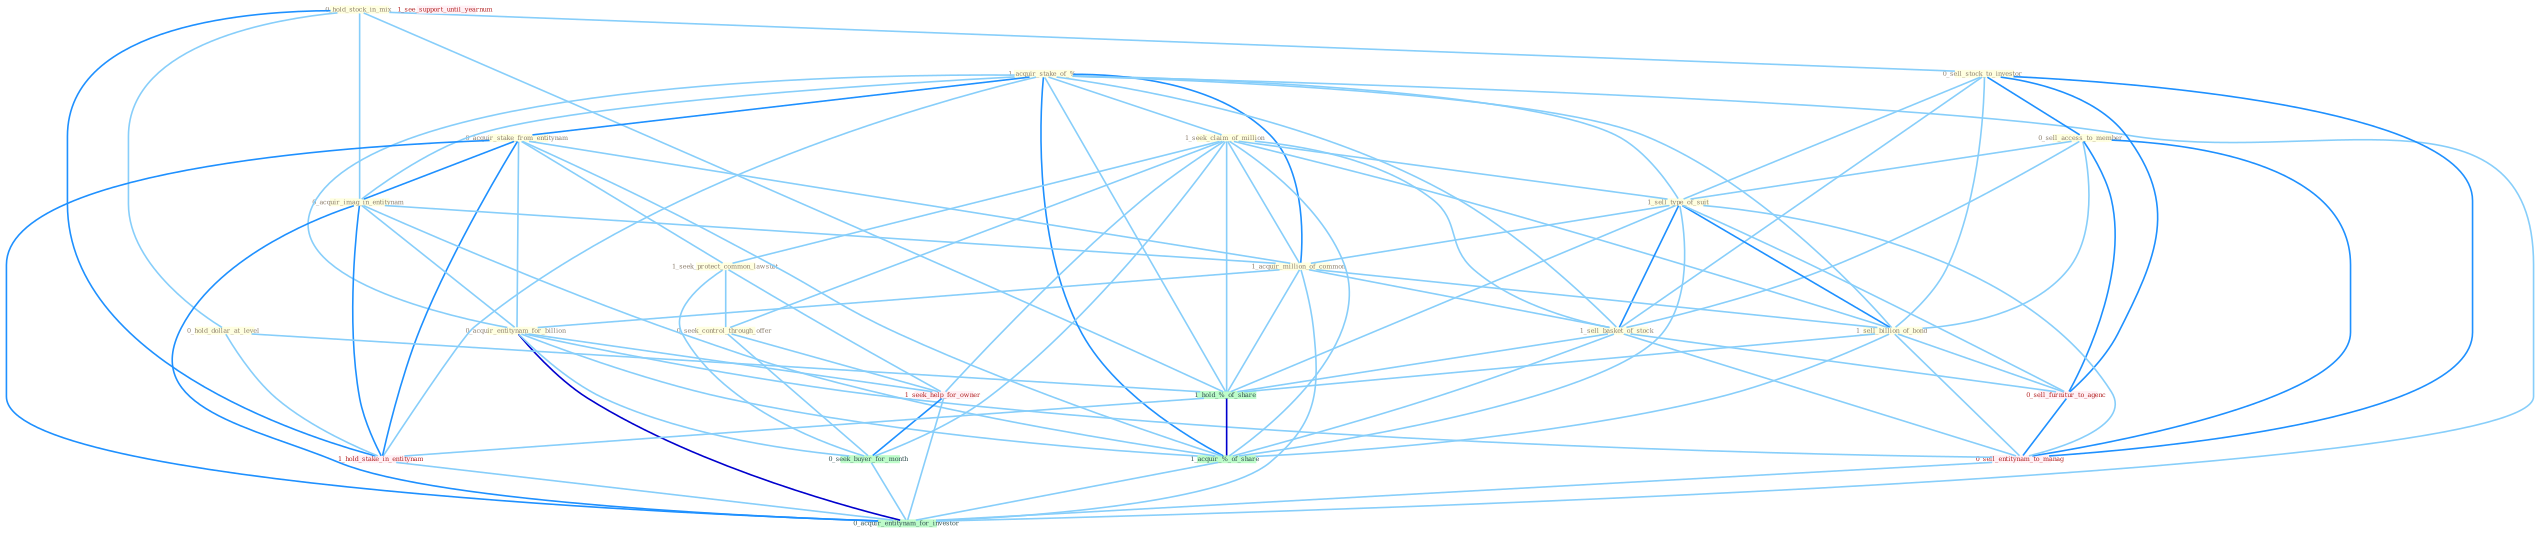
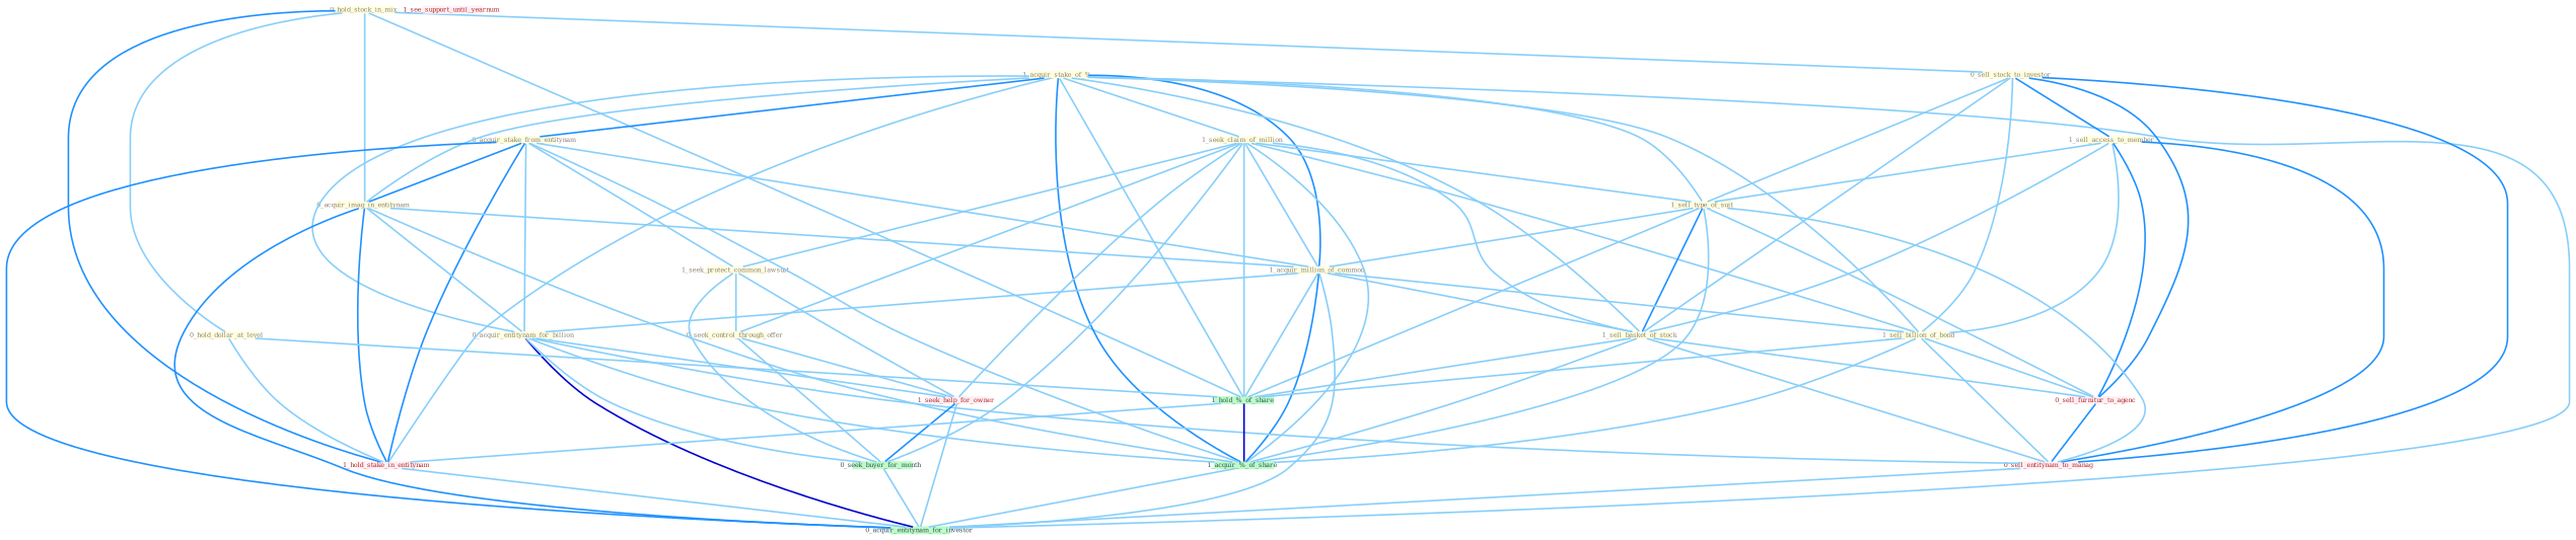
  graph {
    node [color="#ffffe0" fixedsize=true fontcolor="#8b7d6b" fontsize=4 shape=polygon style=filled]
    edge [color="#87cefa" w=1]
    "0_hold_stock_in_mix " [height=.06 width=.5]
    "1_acquir_stake_of_% " [height=.06 width=.5]
    "0_sell_stock_to_investor " [height=.06 width=.5]
    "0_acquir_stake_from_entitynam " [height=.06 width=.5]
    "1_seek_claim_of_million " [height=.06 width=.5]
-   "0_sell_access_to_member " [height=.06 width=.5]
+   "0_sell_access_to_member " [height=.06 width=.5 label="1_sell_access_to_member"]
    "0_acquir_imag_in_entitynam " [height=.06 width=.5]
    "1_sell_type_of_suit " [height=.06 width=.5]
    n9 [height=.06 label="1_seek_protect_common_lawsuit" width=.5]
    "1_acquir_million_of_common " [height=.06 width=.5]
    "1_sell_billion_of_bond " [height=.06 width=.5]
    "0_acquir_entitynam_for_billion " [height=.06 width=.5]
    "0_hold_dollar_at_level " [height=.06 width=.5]
    "0_seek_control_through_offer " [height=.06 width=.5]
    "1_sell_basket_of_stock " [height=.06 width=.5]
    "1_hold_stake_in_entitynam " [color="#fff0f5" fontcolor="#b22222" height=.06 width=.5]
    "1_seek_help_for_owner " [color="#fff0f5" fontcolor="#b22222" height=.06 width=.5]
    "1_see_support_until_yearnum " [color="#fff0f5" fontcolor="#b22222" height=.06 width=.5]
    "0_sell_furnitur_to_agenc " [color="#fff0f5" fontcolor="#b22222" height=.06 width=.5]
    "0_sell_entitynam_to_manag " [color="#fff0f5" fontcolor="#b22222" height=.06 width=.5]
    "1_hold_%_of_share " [color="#BDFCC9" fontcolor="#2f4f4f" height=.06 width=.5]
    "1_acquir_%_of_share " [color="#BDFCC9" fontcolor="#2f4f4f" height=.06 width=.5]
    n23 [color="#BDFCC9" fontcolor="#2f4f4f" height=.06 label="0_acquir_entitynam_for_investor" width=.5]
    "0_seek_buyer_for_month " [color="#BDFCC9" fontcolor="#2f4f4f" height=.06 width=.5]
    subgraph sub_1 {
      "0_hold_stock_in_mix "
      "1_acquir_stake_of_% "
      "0_sell_stock_to_investor "
      "0_acquir_stake_from_entitynam "
      "1_seek_claim_of_million "
      "0_sell_access_to_member "
      "0_acquir_imag_in_entitynam "
      "1_sell_type_of_suit "
      n9
      "1_acquir_million_of_common "
      "1_sell_billion_of_bond "
      "0_acquir_entitynam_for_billion "
      "0_hold_dollar_at_level "
      "0_seek_control_through_offer "
      "1_sell_basket_of_stock "
    }
    subgraph sub_2 {
      "1_hold_stake_in_entitynam "
      "1_seek_help_for_owner "
      "1_see_support_until_yearnum "
      "0_sell_furnitur_to_agenc "
      "0_sell_entitynam_to_manag "
    }
    "0_hold_stock_in_mix " -- "0_sell_stock_to_investor "
    "0_hold_stock_in_mix " -- "0_acquir_imag_in_entitynam "
    "0_hold_stock_in_mix " -- "0_hold_dollar_at_level "
    "0_hold_stock_in_mix " -- "1_hold_stake_in_entitynam " [color="#1e90ff" w=2]
    "0_hold_stock_in_mix " -- "1_hold_%_of_share "
    "1_acquir_stake_of_% " -- "0_acquir_stake_from_entitynam " [color="#1e90ff" w=2]
    "1_acquir_stake_of_% " -- "1_seek_claim_of_million "
    "1_acquir_stake_of_% " -- "0_acquir_imag_in_entitynam "
    "1_acquir_stake_of_% " -- "1_sell_type_of_suit "
    "1_acquir_stake_of_% " -- "1_acquir_million_of_common " [color="#1e90ff" w=2]
    "1_acquir_stake_of_% " -- "1_sell_billion_of_bond "
    "1_acquir_stake_of_% " -- "0_acquir_entitynam_for_billion "
    "1_acquir_stake_of_% " -- "1_sell_basket_of_stock "
    "1_acquir_stake_of_% " -- "1_hold_stake_in_entitynam "
    "1_acquir_stake_of_% " -- "1_hold_%_of_share "
    "1_acquir_stake_of_% " -- "1_acquir_%_of_share " [color="#1e90ff" w=2]
    "1_acquir_stake_of_% " -- n23
    "0_sell_stock_to_investor " -- "0_sell_access_to_member " [color="#1e90ff" w=2]
    "0_sell_stock_to_investor " -- "1_sell_type_of_suit "
    "0_sell_stock_to_investor " -- "1_sell_billion_of_bond "
    "0_sell_stock_to_investor " -- "1_sell_basket_of_stock "
    "0_sell_stock_to_investor " -- "0_sell_furnitur_to_agenc " [color="#1e90ff" w=2]
    "0_sell_stock_to_investor " -- "0_sell_entitynam_to_manag " [color="#1e90ff" w=2]
    "0_acquir_stake_from_entitynam " -- "0_acquir_imag_in_entitynam " [color="#1e90ff" w=2]
    "0_acquir_stake_from_entitynam " -- n9
    "0_acquir_stake_from_entitynam " -- "1_acquir_million_of_common "
    "0_acquir_stake_from_entitynam " -- "0_acquir_entitynam_for_billion "
    "0_acquir_stake_from_entitynam " -- "1_hold_stake_in_entitynam " [color="#1e90ff" w=2]
    "0_acquir_stake_from_entitynam " -- "1_acquir_%_of_share "
    "0_acquir_stake_from_entitynam " -- n23 [color="#1e90ff" w=2]
    "1_seek_claim_of_million " -- "1_sell_type_of_suit "
    "1_seek_claim_of_million " -- n9
    "1_seek_claim_of_million " -- "1_acquir_million_of_common "
    "1_seek_claim_of_million " -- "1_sell_billion_of_bond "
    "1_seek_claim_of_million " -- "0_seek_control_through_offer "
    "1_seek_claim_of_million " -- "1_sell_basket_of_stock "
    "1_seek_claim_of_million " -- "1_seek_help_for_owner "
    "1_seek_claim_of_million " -- "1_hold_%_of_share "
    "1_seek_claim_of_million " -- "1_acquir_%_of_share "
    "1_seek_claim_of_million " -- "0_seek_buyer_for_month "
    "0_sell_access_to_member " -- "1_sell_type_of_suit "
    "0_sell_access_to_member " -- "1_sell_billion_of_bond "
    "0_sell_access_to_member " -- "1_sell_basket_of_stock "
    "0_sell_access_to_member " -- "0_sell_furnitur_to_agenc " [color="#1e90ff" w=2]
    "0_sell_access_to_member " -- "0_sell_entitynam_to_manag " [color="#1e90ff" w=2]
    "0_acquir_imag_in_entitynam " -- "1_acquir_million_of_common "
    "0_acquir_imag_in_entitynam " -- "0_acquir_entitynam_for_billion "
    "0_acquir_imag_in_entitynam " -- "1_hold_stake_in_entitynam " [color="#1e90ff" w=2]
    "0_acquir_imag_in_entitynam " -- "1_acquir_%_of_share "
    "0_acquir_imag_in_entitynam " -- n23 [color="#1e90ff" w=2]
    "1_sell_type_of_suit " -- "1_acquir_million_of_common "
-   "1_sell_type_of_suit " -- "1_sell_billion_of_bond " [color="#1e90ff" w=2]
    "1_sell_type_of_suit " -- "1_sell_basket_of_stock " [color="#1e90ff" w=2]
    "1_sell_type_of_suit " -- "0_sell_furnitur_to_agenc "
    "1_sell_type_of_suit " -- "0_sell_entitynam_to_manag "
    "1_sell_type_of_suit " -- "1_hold_%_of_share "
    "1_sell_type_of_suit " -- "1_acquir_%_of_share "
    n9 -- "0_seek_control_through_offer "
    n9 -- "1_seek_help_for_owner "
    n9 -- "0_seek_buyer_for_month "
    "1_acquir_million_of_common " -- "1_sell_billion_of_bond "
    "1_acquir_million_of_common " -- "0_acquir_entitynam_for_billion "
    "1_acquir_million_of_common " -- "1_sell_basket_of_stock "
    "1_acquir_million_of_common " -- "1_hold_%_of_share "
+   "1_acquir_million_of_common " -- "1_acquir_%_of_share " [color="#1e90ff" w=2]
    "1_acquir_million_of_common " -- n23
    "1_sell_billion_of_bond " -- "0_sell_furnitur_to_agenc "
    "1_sell_billion_of_bond " -- "0_sell_entitynam_to_manag "
    "1_sell_billion_of_bond " -- "1_hold_%_of_share "
    "1_sell_billion_of_bond " -- "1_acquir_%_of_share "
    "0_acquir_entitynam_for_billion " -- "1_seek_help_for_owner "
    "0_acquir_entitynam_for_billion " -- "0_sell_entitynam_to_manag "
    "0_acquir_entitynam_for_billion " -- "1_acquir_%_of_share "
    "0_acquir_entitynam_for_billion " -- n23 [color="#0000cd" w=3]
    "0_acquir_entitynam_for_billion " -- "0_seek_buyer_for_month "
    "0_hold_dollar_at_level " -- "1_hold_stake_in_entitynam "
    "0_hold_dollar_at_level " -- "1_hold_%_of_share "
    "0_seek_control_through_offer " -- "1_seek_help_for_owner "
    "0_seek_control_through_offer " -- "0_seek_buyer_for_month "
    "1_sell_basket_of_stock " -- "0_sell_furnitur_to_agenc "
    "1_sell_basket_of_stock " -- "0_sell_entitynam_to_manag "
    "1_sell_basket_of_stock " -- "1_hold_%_of_share "
    "1_sell_basket_of_stock " -- "1_acquir_%_of_share "
    "1_hold_stake_in_entitynam " -- n23
    "1_seek_help_for_owner " -- n23
    "1_seek_help_for_owner " -- "0_seek_buyer_for_month " [color="#1e90ff" w=2]
    "0_sell_furnitur_to_agenc " -- "0_sell_entitynam_to_manag " [color="#1e90ff" w=2]
    "0_sell_entitynam_to_manag " -- n23
    "1_hold_%_of_share " -- "1_hold_stake_in_entitynam "
    "1_hold_%_of_share " -- "1_acquir_%_of_share " [color="#0000cd" w=3]
    "1_acquir_%_of_share " -- n23
    "0_seek_buyer_for_month " -- n23
  }
